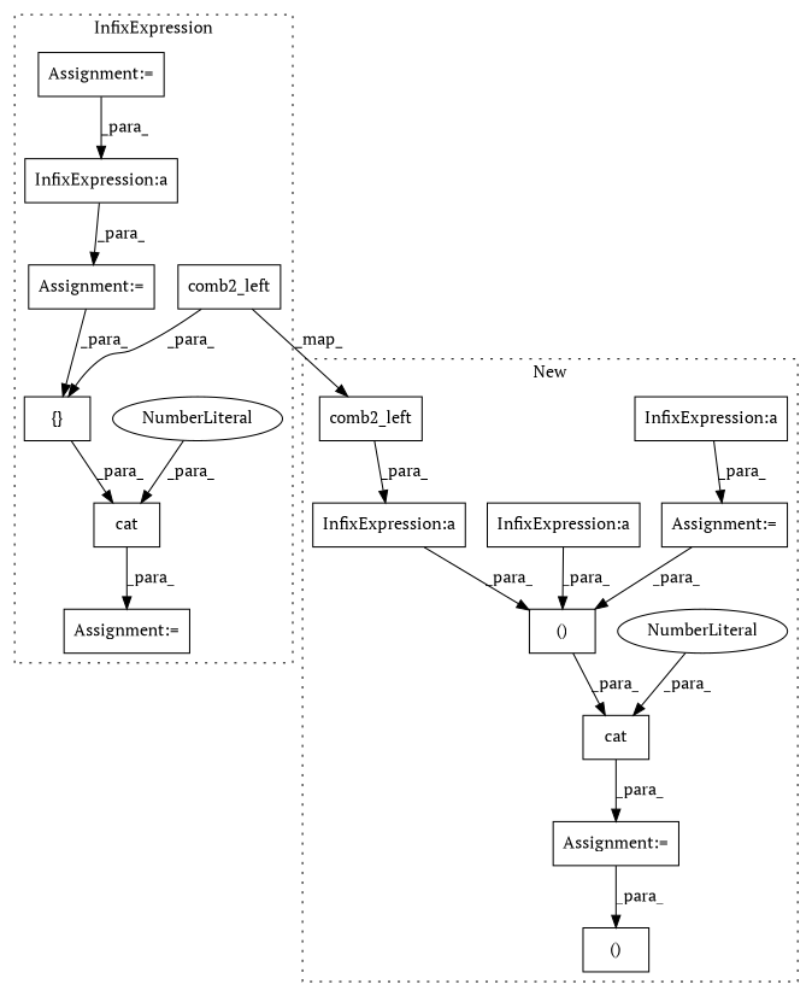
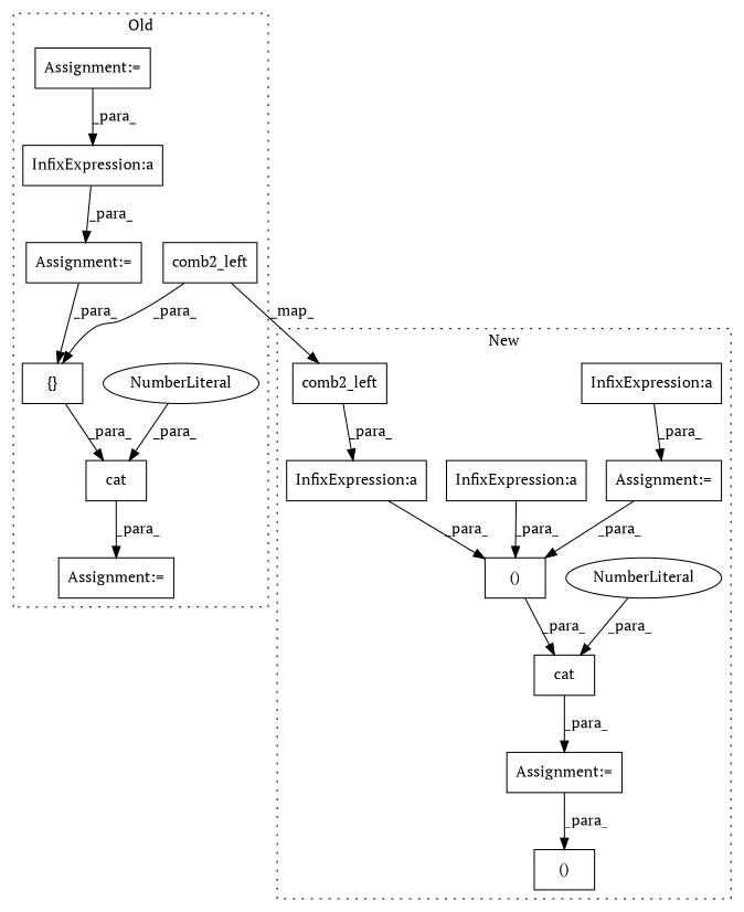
  digraph {
    fontname="PT Serif"
    node [a=7 l=1 shape=box fontname="PT Serif"]
    edge [fontname="PT Serif"]
    n1 [a=32 l="4,1" label=cat s="18999,19047"]
    n2 [label="Assignment:=" s=18992]
    n3 [a=34 label=NumberLiteral s=19046 shape=ellipse]
    n4 [a=4 l="1,1" label="{}" s="19012,19044"]
    n5 [label="Assignment:=" s=18823]
    n6 [label="Assignment:=" s=18603]
    n7 [a=27 l=3 label="InfixExpression:a" s=18838]
    n8 [a=32 l="11,1" label=comb2_left s="18658,18676"]
    n9 [a=106 l=20 label="()" s=14928]
    n10 [label="Assignment:=" s=14746]
    n11 [a=27 l=3 label="InfixExpression:a" s=14647]
    n12 [label="Assignment:=" s=14843]
    n13 [a=106 l=47 label="()" s=14859]
    n14 [a=32 l="9,1" label=cat s="14850,14909"]
    n15 [a=27 l=3 label="InfixExpression:a" s=14709]
    n16 [a=27 l=3 label="InfixExpression:a" s=14803]
    n17 [a=34 label=NumberLiteral s=14908 shape=ellipse]
    n18 [a=32 l="11,1" label=comb2_left s="14691,14708"]
    subgraph cluster_1 {
-     label=InfixExpression
+     label=Old
      style=dotted
      n1
      n2
      n3
      n4
      n5
      n6
      n7
      n8
    }
    subgraph cluster_2 {
      label=New
      style=dotted
      n9
      n10
      n11
      n12
      n13
      n14
      n15
      n16
      n17
      n18
    }
    n1 -> n2 [label=_para_]
    n3 -> n1 [label=_para_]
    n4 -> n1 [label=_para_]
    n5 -> n4 [label=_para_]
    n6 -> n7 [label=_para_]
    n7 -> n5 [label=_para_]
    n8 -> n4 [label=_para_]
    n8 -> n18 [label=_map_]
    n10 -> n13 [label=_para_]
    n11 -> n10 [label=_para_]
    n12 -> n9 [label=_para_]
    n13 -> n14 [label=_para_]
    n14 -> n12 [label=_para_]
    n15 -> n13 [label=_para_]
    n16 -> n13 [label=_para_]
    n17 -> n14 [label=_para_]
    n18 -> n15 [label=_para_]
  }
